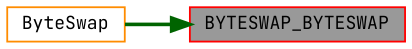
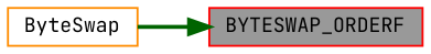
  digraph {
    rankdir=RL
    fontname="JetBrains Mono"
    node [fontname="JetBrains Mono" fontsize=10 shape=box style=filled]
-   n1 [color=red fillcolor=grey60 fontcolor=black height=0.2 label=BYTESWAP_BYTESWAP width=0.4]
+   n1 [color=red fillcolor=grey60 fontcolor=black height=0.2 label=BYTESWAP_ORDERF width=0.4]
    n2 [color=darkorange fillcolor=white height=0.2 label=ByteSwap width=0.4]
    n1 -> n2 [color=darkgreen dir=back fontname="JetBrains Mono" fontsize=10 labelfontname=Helvetica labelfontsize=10 style=bold]
  }
